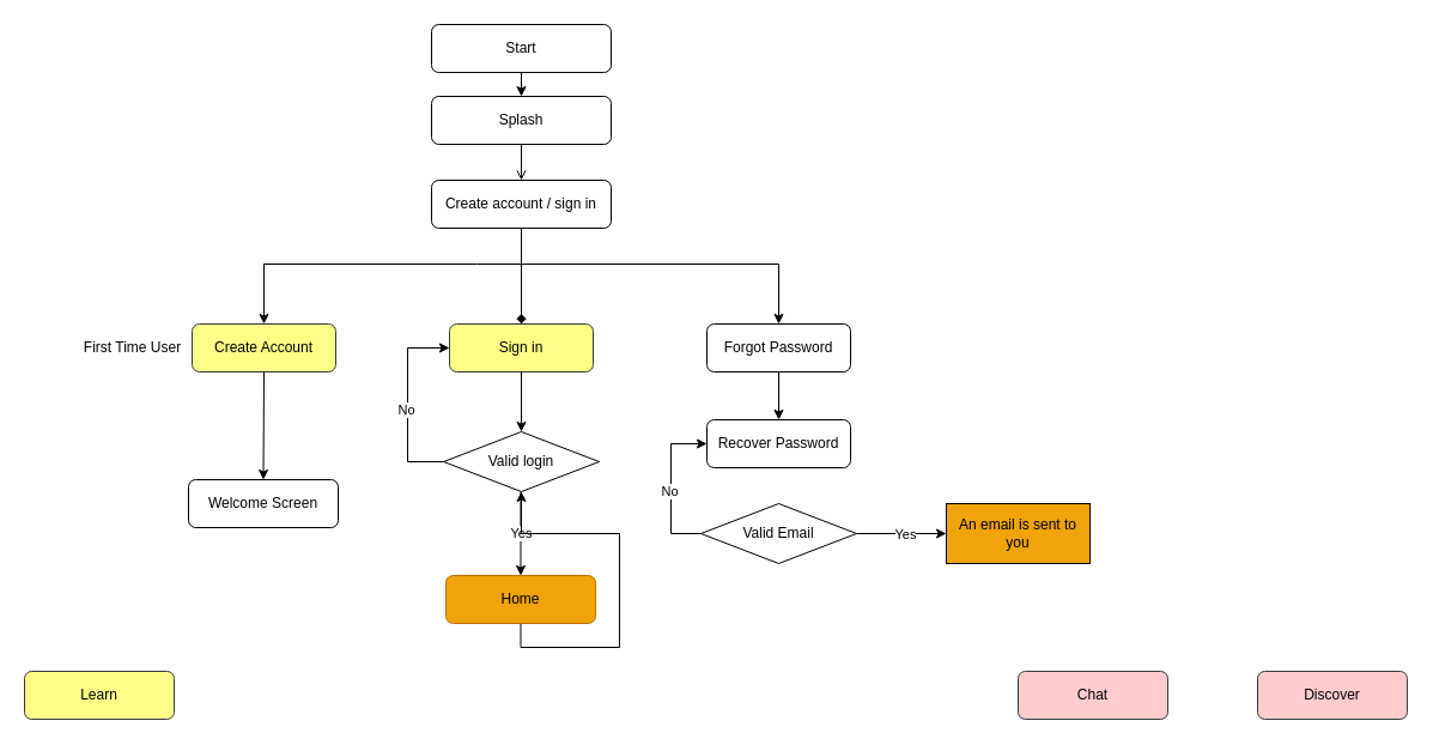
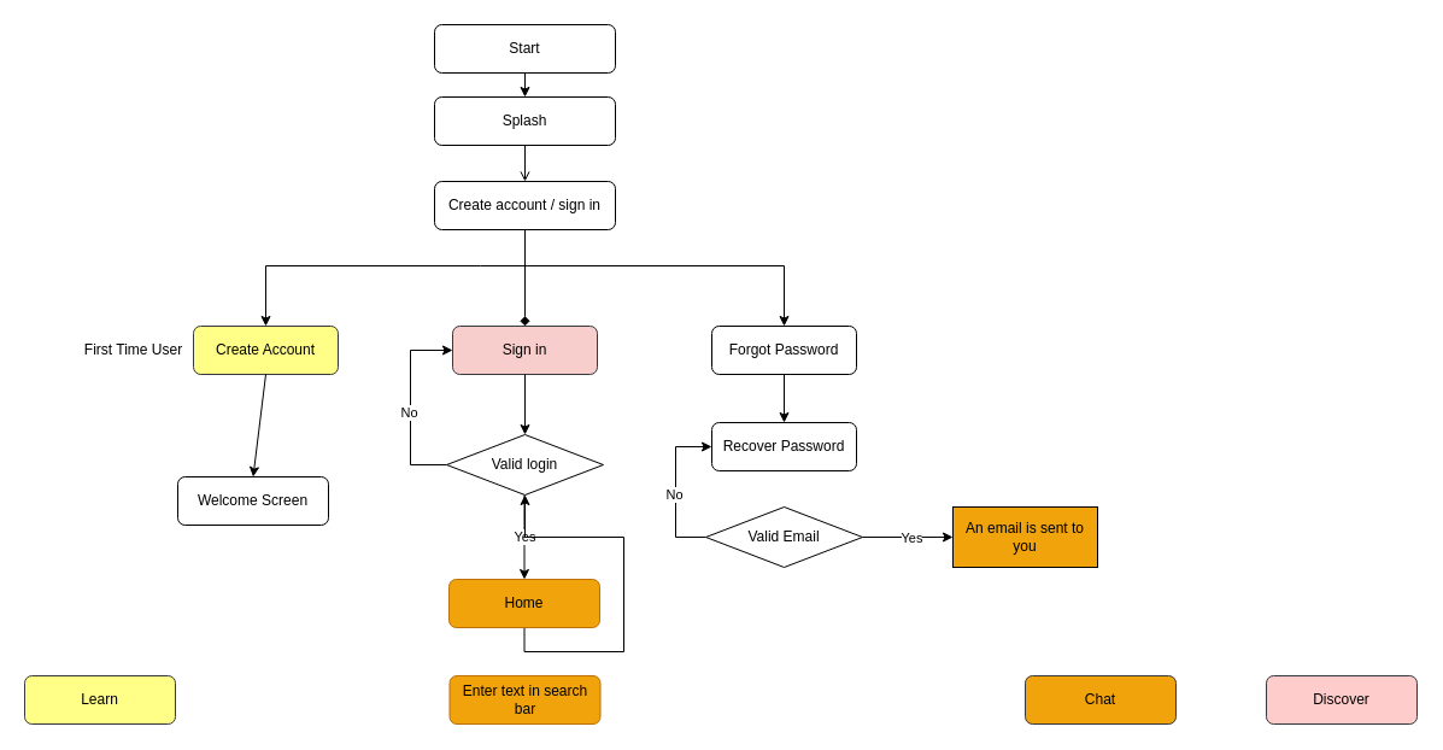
  <mxCell id="0" />
  <mxCell id="1" parent="0" />
  <mxCell id="2" value="Create account / sign in" style="rounded=1;whiteSpace=wrap;html=1;fontSize=12;glass=0;strokeWidth=1;shadow=0;labelBackgroundColor=none;" parent="1" vertex="1"><mxGeometry x="360" y="150" width="150" height="40" as="geometry" /></mxCell>
  <mxCell id="3" value="Create Account" style="rounded=1;whiteSpace=wrap;html=1;fillColor=#ffff88;strokeColor=#36393d;" parent="1" vertex="1"><mxGeometry x="160" y="270" width="120" height="40" as="geometry" /></mxCell>
- <mxCell id="4" value="Sign in" style="rounded=1;whiteSpace=wrap;html=1;fillColor=#ffff88;strokeColor=#36393d;" parent="1" vertex="1"><mxGeometry x="375" y="270" width="120" height="40" as="geometry" /></mxCell>
+ <mxCell id="4" value="Sign in" style="rounded=1;whiteSpace=wrap;html=1;fillColor=#f8cecc;strokeColor=#36393d;" parent="1" vertex="1"><mxGeometry x="375" y="270" width="120" height="40" as="geometry" /></mxCell>
  <mxCell id="5" value="First Time User" style="text;html=1;align=center;verticalAlign=middle;resizable=0;points=[];autosize=1;strokeColor=none;fillColor=none;" parent="1" vertex="1"><mxGeometry x="60" y="275" width="100" height="30" as="geometry" /></mxCell>
  <mxCell id="6" value="Start" style="rounded=1;whiteSpace=wrap;html=1;" parent="1" vertex="1"><mxGeometry x="360" y="20" width="150" height="40" as="geometry" /></mxCell>
  <mxCell id="7" value="Splash" style="rounded=1;whiteSpace=wrap;html=1;" parent="1" vertex="1"><mxGeometry x="360" y="80" width="150" height="40" as="geometry" /></mxCell>
  <mxCell id="8" value="" style="endArrow=classic;html=1;rounded=0;exitX=0.5;exitY=1;exitDx=0;exitDy=0;entryX=0.5;entryY=0;entryDx=0;entryDy=0;" parent="1" source="6" target="7" edge="1"><mxGeometry width="50" height="50" relative="1" as="geometry"><mxPoint x="470" y="230" as="sourcePoint" /><mxPoint x="520" y="180" as="targetPoint" /></mxGeometry></mxCell>
  <mxCell id="9" value="" style="endArrow=open;html=1;rounded=0;exitX=0.5;exitY=1;exitDx=0;exitDy=0;entryX=0.5;entryY=0;entryDx=0;entryDy=0;" parent="1" source="7" target="2" edge="1"><mxGeometry width="50" height="50" relative="1" as="geometry"><mxPoint x="445" y="70" as="sourcePoint" /><mxPoint x="445" y="90" as="targetPoint" /></mxGeometry></mxCell>
  <mxCell id="10" value="Forgot Password" style="rounded=1;whiteSpace=wrap;html=1;" parent="1" vertex="1"><mxGeometry x="590" y="270" width="120" height="40" as="geometry" /></mxCell>
  <mxCell id="11" value="" style="endArrow=classic;html=1;rounded=0;entryX=0.5;entryY=0;entryDx=0;entryDy=0;" parent="1" target="3" edge="1"><mxGeometry width="50" height="50" relative="1" as="geometry"><mxPoint x="435" y="220" as="sourcePoint" /><mxPoint x="500" y="270" as="targetPoint" /><Array as="points"><mxPoint x="398" y="220" /><mxPoint x="220" y="220" /></Array></mxGeometry></mxCell>
  <mxCell id="12" value="" style="endArrow=diamond;html=1;rounded=0;exitX=0.5;exitY=1;exitDx=0;exitDy=0;entryX=0.5;entryY=0;entryDx=0;entryDy=0;" parent="1" source="2" target="4" edge="1"><mxGeometry width="50" height="50" relative="1" as="geometry"><mxPoint x="450" y="320" as="sourcePoint" /><mxPoint x="500" y="270" as="targetPoint" /></mxGeometry></mxCell>
  <mxCell id="13" value="" style="endArrow=classic;html=1;rounded=0;entryX=0.5;entryY=0;entryDx=0;entryDy=0;" parent="1" target="10" edge="1"><mxGeometry width="50" height="50" relative="1" as="geometry"><mxPoint x="430" y="220" as="sourcePoint" /><mxPoint x="540" y="210" as="targetPoint" /><Array as="points"><mxPoint x="650" y="220" /></Array></mxGeometry></mxCell>
  <mxCell id="14" value="" style="endArrow=classic;html=1;rounded=0;exitX=0.5;exitY=1;exitDx=0;exitDy=0;entryX=0.5;entryY=0;entryDx=0;entryDy=0;" parent="1" source="4" target="24" edge="1"><mxGeometry width="50" height="50" relative="1" as="geometry"><mxPoint x="410" y="430" as="sourcePoint" /><mxPoint x="434.5" y="370" as="targetPoint" /></mxGeometry></mxCell>
  <mxCell id="15" value="" style="endArrow=classic;html=1;rounded=0;exitX=0;exitY=0.5;exitDx=0;exitDy=0;entryX=0;entryY=0.5;entryDx=0;entryDy=0;" parent="1" source="24" target="4" edge="1"><mxGeometry width="50" height="50" relative="1" as="geometry"><mxPoint x="372" y="390" as="sourcePoint" /><mxPoint x="360" y="300" as="targetPoint" /><Array as="points"><mxPoint x="340" y="385" /><mxPoint x="340" y="290" /></Array></mxGeometry></mxCell>
  <mxCell id="16" value="No" style="edgeLabel;html=1;align=center;verticalAlign=middle;resizable=0;points=[];" parent="15" vertex="1" connectable="0"><mxGeometry x="-0.069" y="2" relative="1" as="geometry"><mxPoint as="offset" /></mxGeometry></mxCell>
  <mxCell id="17" value="Yes" style="endArrow=classic;html=1;rounded=0;exitX=0.5;exitY=1;exitDx=0;exitDy=0;entryX=0.5;entryY=0;entryDx=0;entryDy=0;" parent="1" target="19" edge="1"><mxGeometry width="50" height="50" relative="1" as="geometry"><mxPoint x="434.5" y="410" as="sourcePoint" /><mxPoint x="500" y="440" as="targetPoint" /></mxGeometry></mxCell>
  <mxCell id="18" style="edgeStyle=orthogonalEdgeStyle;rounded=0;orthogonalLoop=1;jettySize=auto;html=1;exitX=0.5;exitY=1;exitDx=0;exitDy=0;" parent="1" source="19" target="24" edge="1"><mxGeometry relative="1" as="geometry" /></mxCell>
  <mxCell id="19" value="Home" style="rounded=1;whiteSpace=wrap;html=1;fillColor=#f0a30a;fontColor=#000000;strokeColor=#BD7000;" parent="1" vertex="1"><mxGeometry x="372" y="480" width="125" height="40" as="geometry" /></mxCell>
- <mxCell id="20" value="Welcome Screen" style="rounded=1;whiteSpace=wrap;html=1;" parent="1" vertex="1"><mxGeometry x="157" y="400" width="125" height="40" as="geometry" /></mxCell>
+ <mxCell id="20" value="Welcome Screen" style="rounded=1;whiteSpace=wrap;html=1;" parent="1" vertex="1"><mxGeometry x="147" y="395" width="125" height="40" as="geometry" /></mxCell>
  <mxCell id="21" value="" style="endArrow=classic;html=1;rounded=0;exitX=0.5;exitY=1;exitDx=0;exitDy=0;entryX=0.5;entryY=0;entryDx=0;entryDy=0;" parent="1" source="3" target="20" edge="1"><mxGeometry width="50" height="50" relative="1" as="geometry"><mxPoint x="230" y="370" as="sourcePoint" /><mxPoint x="280" y="320" as="targetPoint" /></mxGeometry></mxCell>
  <mxCell id="22" value="Recover Password" style="rounded=1;whiteSpace=wrap;html=1;" parent="1" vertex="1"><mxGeometry x="590" y="350" width="120" height="40" as="geometry" /></mxCell>
  <mxCell id="23" value="" style="endArrow=classic;html=1;rounded=0;" parent="1" source="10" edge="1"><mxGeometry width="50" height="50" relative="1" as="geometry"><mxPoint x="650" y="360" as="sourcePoint" /><mxPoint x="650" y="350" as="targetPoint" /></mxGeometry></mxCell>
  <mxCell id="24" value="Valid login" style="rhombus;whiteSpace=wrap;html=1;" parent="1" vertex="1"><mxGeometry x="370" y="360" width="130" height="50" as="geometry" /></mxCell>
  <mxCell id="25" value="Valid Email" style="rhombus;whiteSpace=wrap;html=1;" parent="1" vertex="1"><mxGeometry x="585" y="420" width="130" height="50" as="geometry" /></mxCell>
  <mxCell id="26" value="" style="endArrow=classic;html=1;rounded=0;exitX=0;exitY=0.5;exitDx=0;exitDy=0;entryX=0;entryY=0.5;entryDx=0;entryDy=0;" parent="1" source="25" target="22" edge="1"><mxGeometry width="50" height="50" relative="1" as="geometry"><mxPoint x="550" y="440" as="sourcePoint" /><mxPoint x="555" y="345" as="targetPoint" /><Array as="points"><mxPoint x="560" y="445" /><mxPoint x="560" y="370" /></Array></mxGeometry></mxCell>
  <mxCell id="27" value="No" style="edgeLabel;html=1;align=center;verticalAlign=middle;resizable=0;points=[];" parent="26" vertex="1" connectable="0"><mxGeometry x="-0.069" y="2" relative="1" as="geometry"><mxPoint as="offset" /></mxGeometry></mxCell>
  <mxCell id="28" value="" style="endArrow=classic;html=1;rounded=0;exitX=1;exitY=0.5;exitDx=0;exitDy=0;" parent="1" source="25" edge="1"><mxGeometry width="50" height="50" relative="1" as="geometry"><mxPoint x="740" y="490" as="sourcePoint" /><mxPoint x="790" y="445" as="targetPoint" /></mxGeometry></mxCell>
  <mxCell id="29" value="Yes" style="edgeLabel;html=1;align=center;verticalAlign=middle;resizable=0;points=[];" parent="28" vertex="1" connectable="0"><mxGeometry x="0.077" relative="1" as="geometry"><mxPoint as="offset" /></mxGeometry></mxCell>
  <mxCell id="30" value="An email is sent to you" style="rounded=0;whiteSpace=wrap;html=1;fillColor=#f0a30a;" parent="1" vertex="1"><mxGeometry x="790" y="420" width="120" height="50" as="geometry" /></mxCell>
  <mxCell id="31" value="Learn" style="rounded=1;whiteSpace=wrap;html=1;fillColor=#ffff88;strokeColor=#36393d;" parent="1" vertex="1"><mxGeometry x="20" y="560" width="125" height="40" as="geometry" /></mxCell>
- <mxCell id="32" value="Chat" style="rounded=1;whiteSpace=wrap;html=1;fillColor=#ffcccc;strokeColor=#36393d;" parent="1" vertex="1"><mxGeometry x="850" y="560" width="125" height="40" as="geometry" /></mxCell>
+ <mxCell id="32" value="Chat" style="rounded=1;whiteSpace=wrap;html=1;fillColor=#f0a30a;strokeColor=#36393d;" parent="1" vertex="1"><mxGeometry x="850" y="560" width="125" height="40" as="geometry" /></mxCell>
  <mxCell id="33" value="Discover" style="rounded=1;whiteSpace=wrap;html=1;fillColor=#ffcccc;strokeColor=#36393d;" parent="1" vertex="1"><mxGeometry x="1050" y="560" width="125" height="40" as="geometry" /></mxCell>
+ <mxCell id="34" value="Enter text in search bar" style="rounded=1;whiteSpace=wrap;html=1;fillColor=#f0a30a;fontColor=#000000;strokeColor=#BD7000;" parent="1" vertex="1"><mxGeometry x="372.5" y="560" width="125" height="40" as="geometry" /></mxCell>
